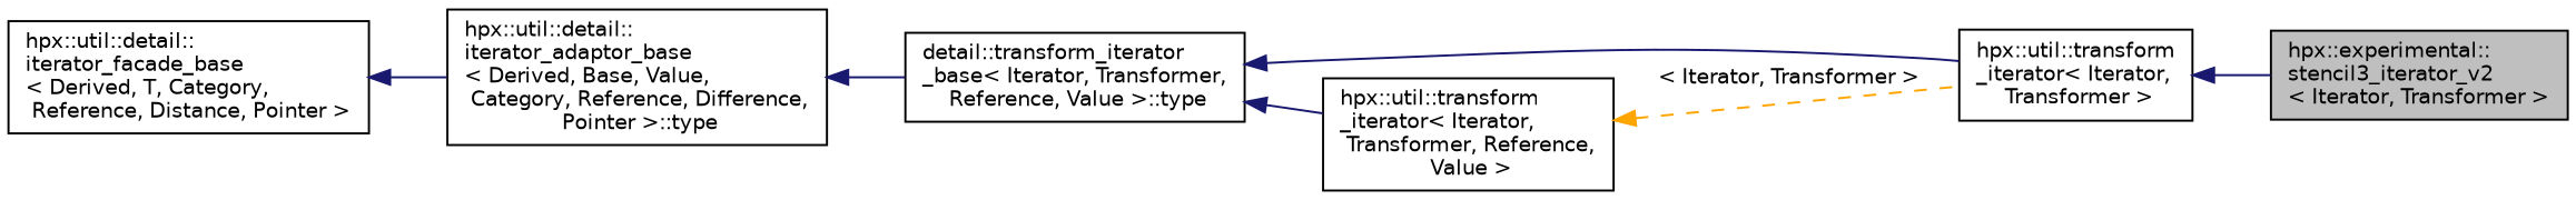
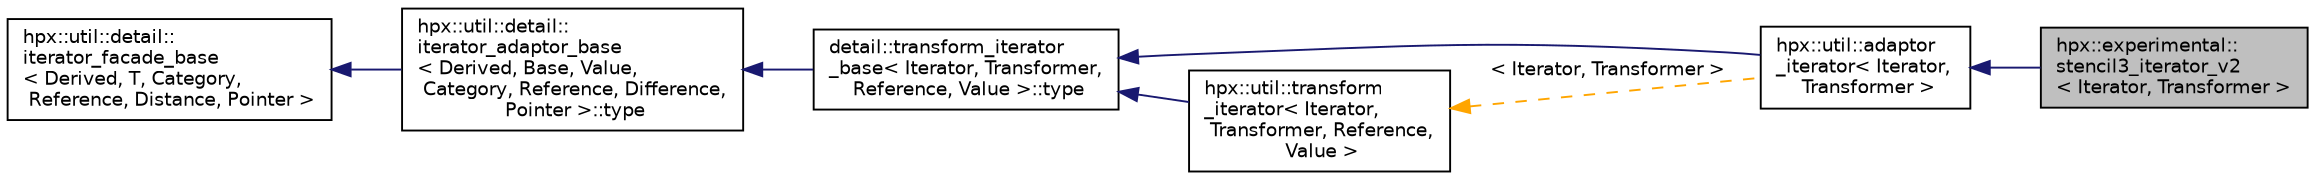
  digraph {
    rankdir=LR
    node [color=black fillcolor=white fontname=Helvetica fontsize=10 shape=record style=filled]
    edge [color=midnightblue dir=back fontname=Helvetica fontsize=10 labelfontname=Helvetica labelfontsize=10 style=solid]
    n1 [fillcolor=grey75 fontcolor=black height=0.2 label="hpx::experimental::\lstencil3_iterator_v2\l\< Iterator, Transformer \>" width=0.4]
-   n2 [height=0.2 label="hpx::util::transform\l_iterator\< Iterator,\l Transformer \>" width=0.4]
+   n2 [height=0.2 label="hpx::util::adaptor\l_iterator\< Iterator,\l Transformer \>" width=0.4]
    n3 [height=0.2 label="detail::transform_iterator\l_base\< Iterator, Transformer,\l Reference, Value \>::type" width=0.4]
    n4 [height=0.2 label="hpx::util::transform\l_iterator\< Iterator,\l Transformer, Reference,\l Value \>" width=0.4]
    n5 [height=0.2 label="hpx::util::detail::\literator_adaptor_base\l\< Derived, Base, Value,\l Category, Reference, Difference,\l Pointer \>::type" width=0.4]
    n6 [height=0.2 label="hpx::util::detail::\literator_facade_base\l\< Derived, T, Category,\l Reference, Distance, Pointer \>" width=0.4]
    n2 -> n1
    n3 -> n2
    n3 -> n4
    n4 -> n2 [color=orange label=" \< Iterator, Transformer \>" style=dashed]
    n5 -> n3
    n6 -> n5
  }
